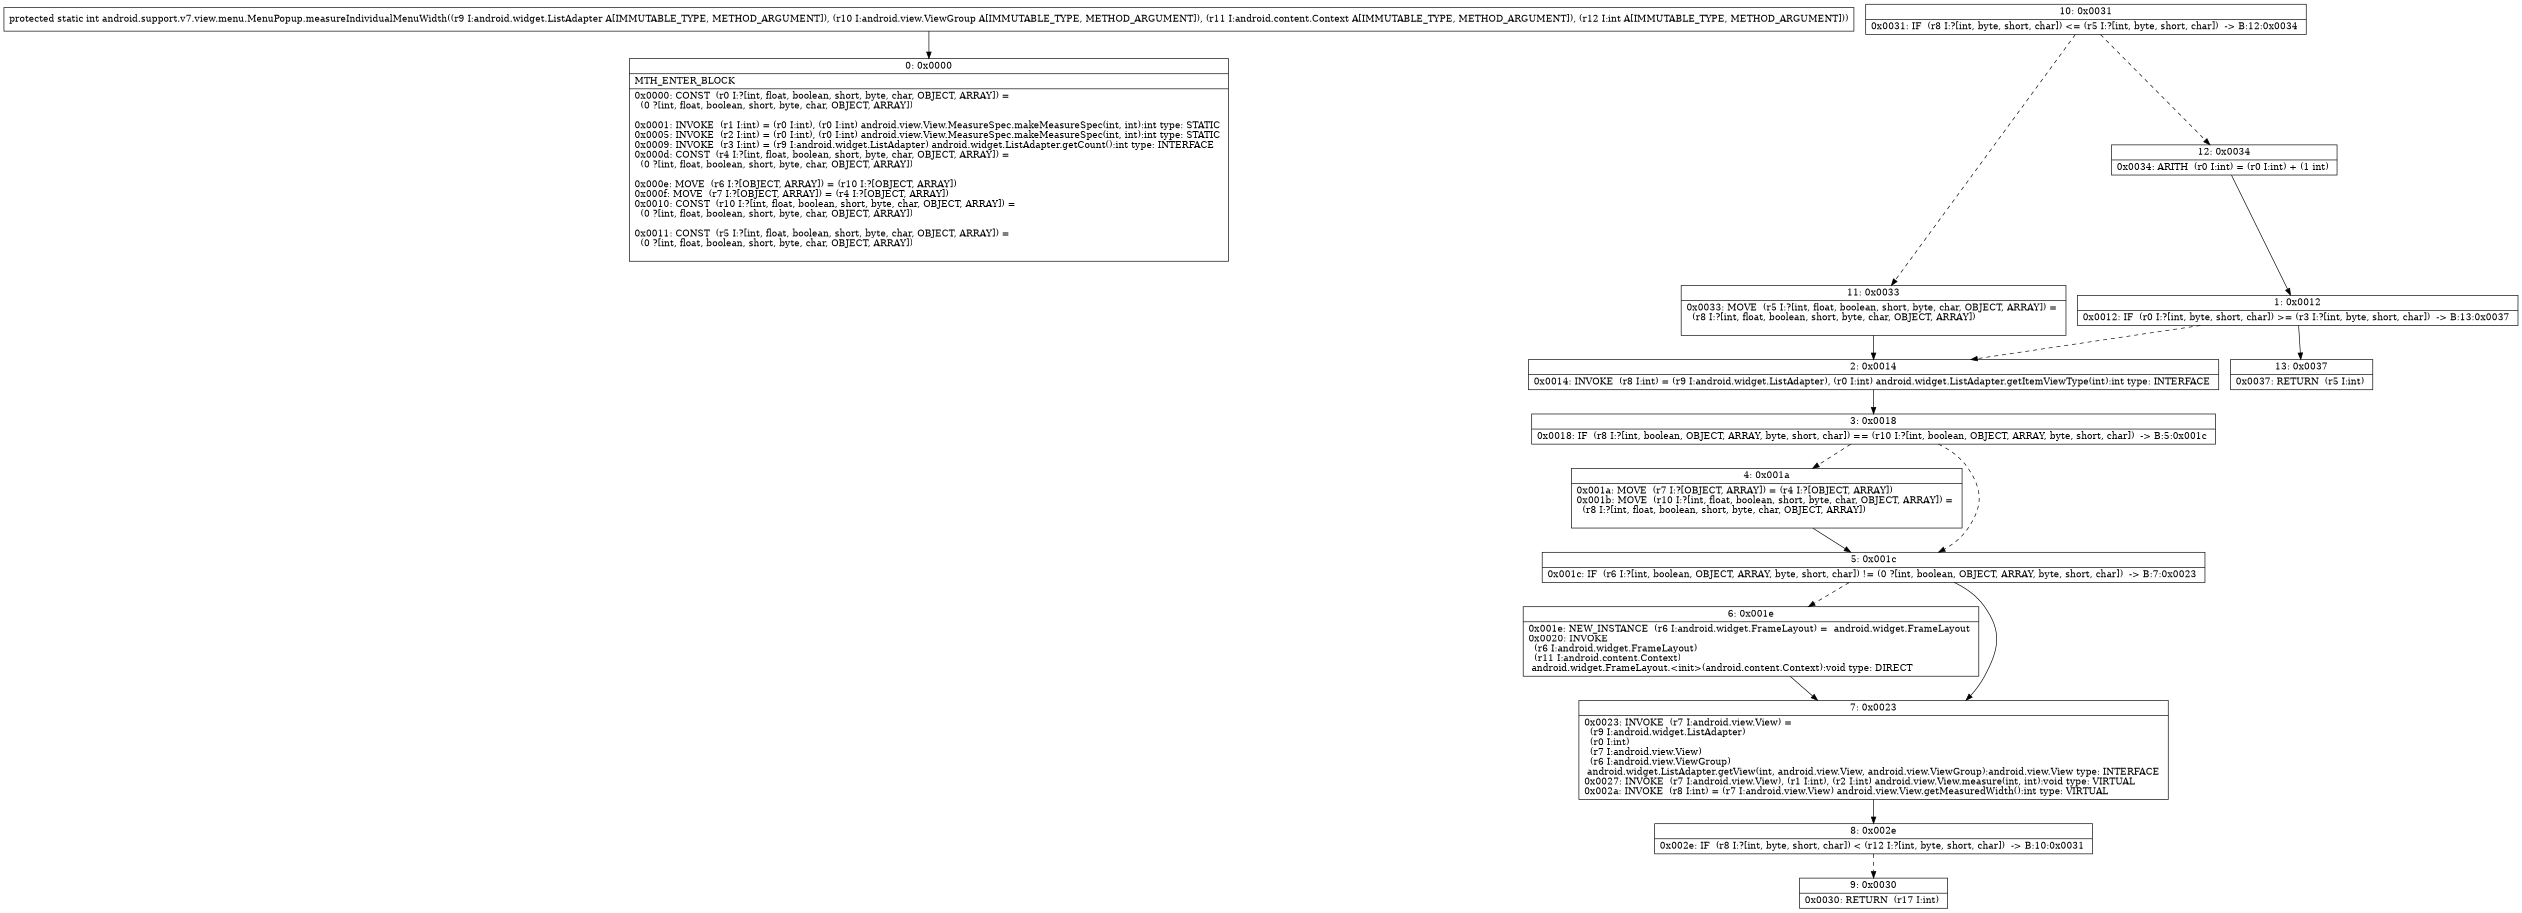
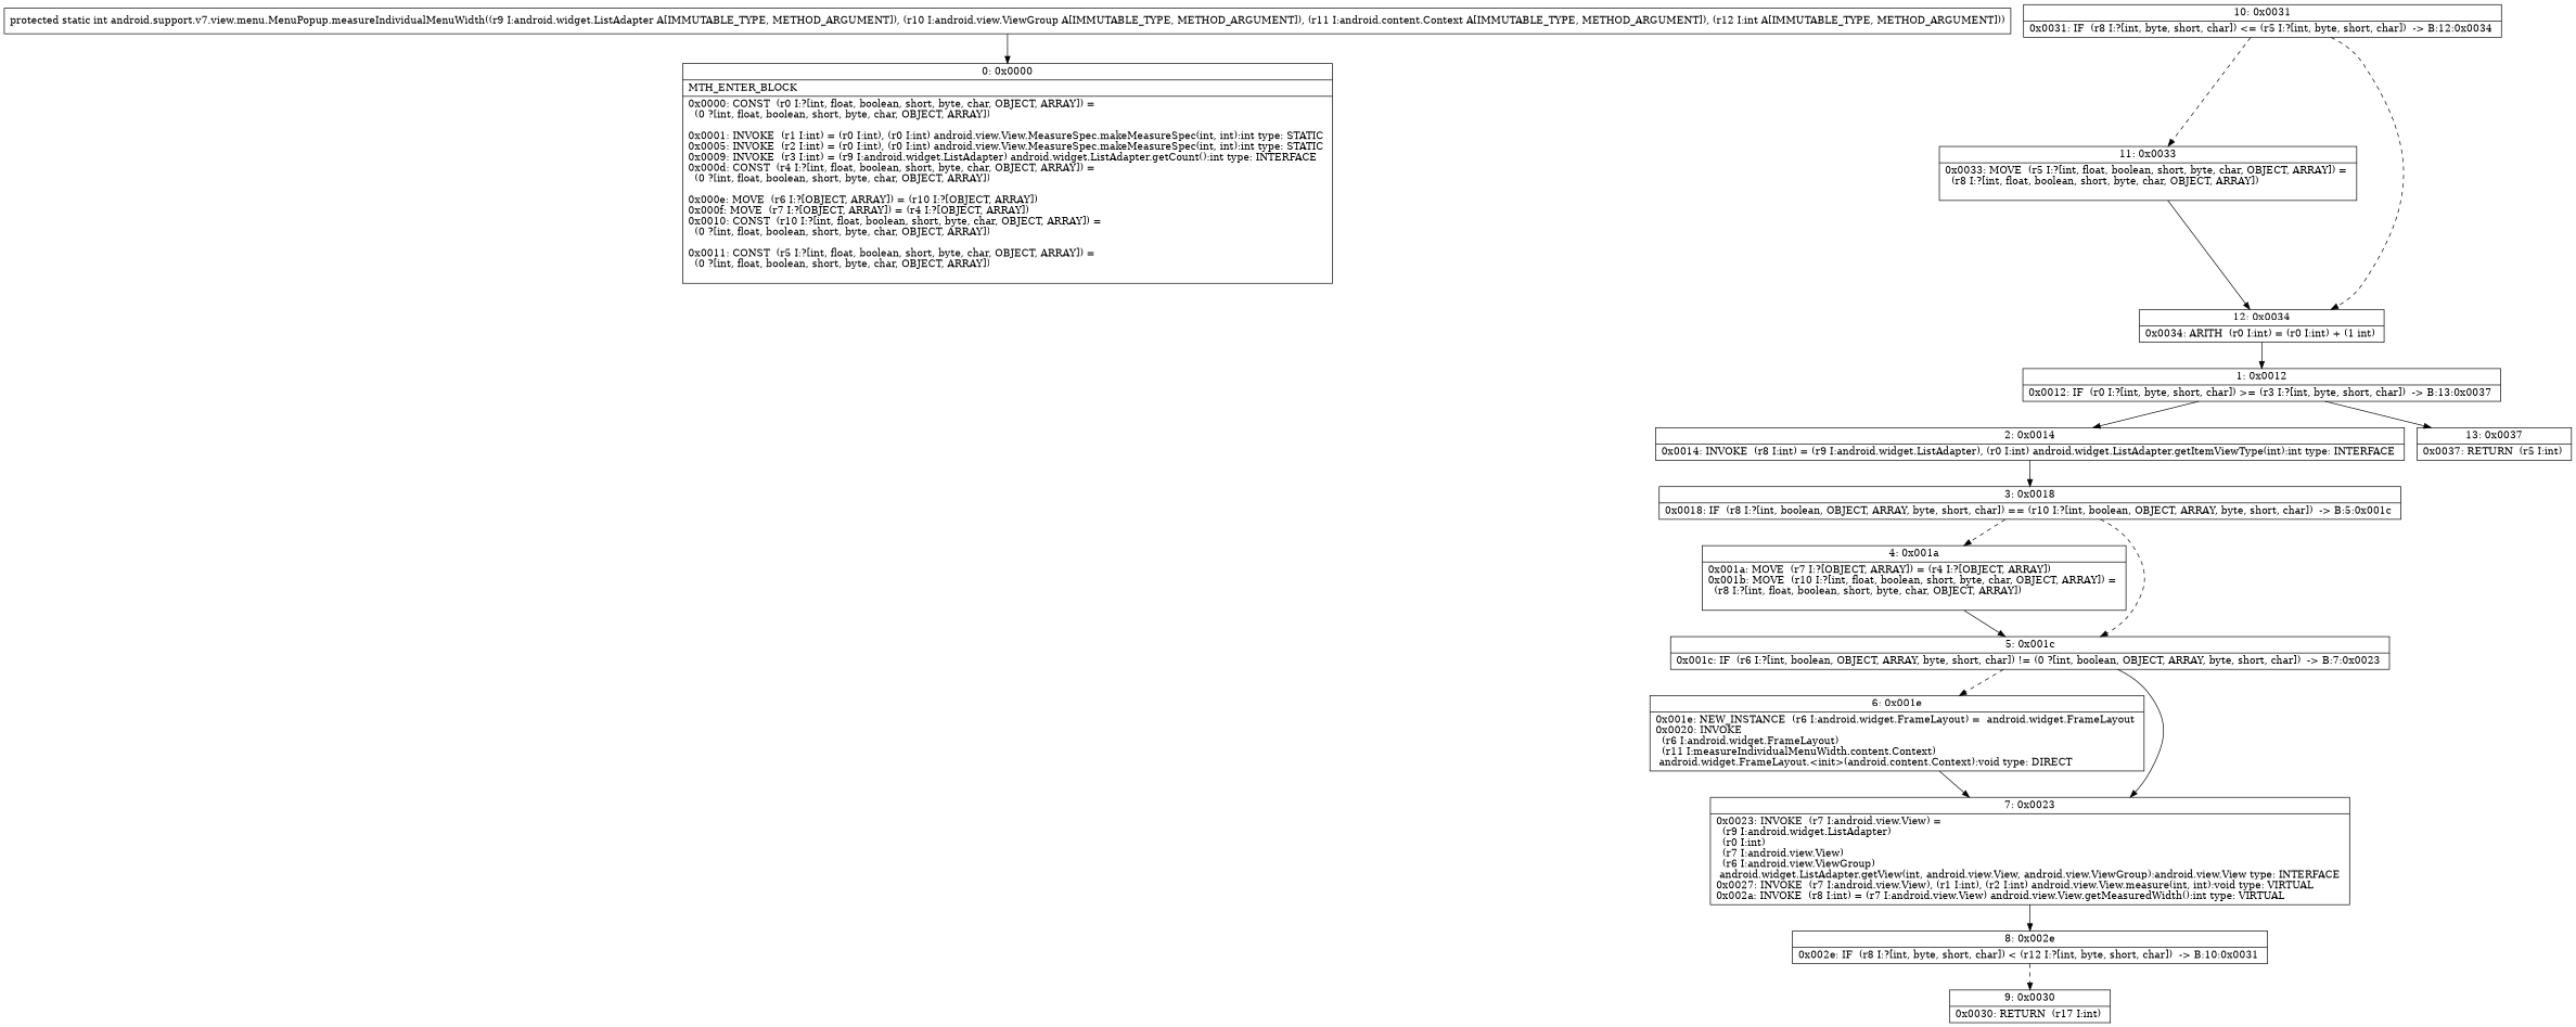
  digraph {
    node [shape=record]
    n1 [label="{0\:\ 0x0000|MTH_ENTER_BLOCK\l|0x0000: CONST  (r0 I:?[int, float, boolean, short, byte, char, OBJECT, ARRAY]) = \l  (0 ?[int, float, boolean, short, byte, char, OBJECT, ARRAY])\l \l0x0001: INVOKE  (r1 I:int) = (r0 I:int), (r0 I:int) android.view.View.MeasureSpec.makeMeasureSpec(int, int):int type: STATIC \l0x0005: INVOKE  (r2 I:int) = (r0 I:int), (r0 I:int) android.view.View.MeasureSpec.makeMeasureSpec(int, int):int type: STATIC \l0x0009: INVOKE  (r3 I:int) = (r9 I:android.widget.ListAdapter) android.widget.ListAdapter.getCount():int type: INTERFACE \l0x000d: CONST  (r4 I:?[int, float, boolean, short, byte, char, OBJECT, ARRAY]) = \l  (0 ?[int, float, boolean, short, byte, char, OBJECT, ARRAY])\l \l0x000e: MOVE  (r6 I:?[OBJECT, ARRAY]) = (r10 I:?[OBJECT, ARRAY]) \l0x000f: MOVE  (r7 I:?[OBJECT, ARRAY]) = (r4 I:?[OBJECT, ARRAY]) \l0x0010: CONST  (r10 I:?[int, float, boolean, short, byte, char, OBJECT, ARRAY]) = \l  (0 ?[int, float, boolean, short, byte, char, OBJECT, ARRAY])\l \l0x0011: CONST  (r5 I:?[int, float, boolean, short, byte, char, OBJECT, ARRAY]) = \l  (0 ?[int, float, boolean, short, byte, char, OBJECT, ARRAY])\l \l}"]
    n2 [label="{1\:\ 0x0012|0x0012: IF  (r0 I:?[int, byte, short, char]) \>= (r3 I:?[int, byte, short, char])  \-\> B:13:0x0037 \l}"]
    n3 [label="{2\:\ 0x0014|0x0014: INVOKE  (r8 I:int) = (r9 I:android.widget.ListAdapter), (r0 I:int) android.widget.ListAdapter.getItemViewType(int):int type: INTERFACE \l}"]
    n4 [label="{13\:\ 0x0037|0x0037: RETURN  (r5 I:int) \l}"]
    n5 [label="{3\:\ 0x0018|0x0018: IF  (r8 I:?[int, boolean, OBJECT, ARRAY, byte, short, char]) == (r10 I:?[int, boolean, OBJECT, ARRAY, byte, short, char])  \-\> B:5:0x001c \l}"]
    n6 [label="{4\:\ 0x001a|0x001a: MOVE  (r7 I:?[OBJECT, ARRAY]) = (r4 I:?[OBJECT, ARRAY]) \l0x001b: MOVE  (r10 I:?[int, float, boolean, short, byte, char, OBJECT, ARRAY]) = \l  (r8 I:?[int, float, boolean, short, byte, char, OBJECT, ARRAY])\l \l}"]
    n7 [label="{5\:\ 0x001c|0x001c: IF  (r6 I:?[int, boolean, OBJECT, ARRAY, byte, short, char]) != (0 ?[int, boolean, OBJECT, ARRAY, byte, short, char])  \-\> B:7:0x0023 \l}"]
-   n8 [label="{6\:\ 0x001e|0x001e: NEW_INSTANCE  (r6 I:android.widget.FrameLayout) =  android.widget.FrameLayout \l0x0020: INVOKE  \l  (r6 I:android.widget.FrameLayout)\l  (r11 I:android.content.Context)\l android.widget.FrameLayout.\<init\>(android.content.Context):void type: DIRECT \l}"]
+   n8 [label="{6\:\ 0x001e|0x001e: NEW_INSTANCE  (r6 I:android.widget.FrameLayout) =  android.widget.FrameLayout \l0x0020: INVOKE  \l  (r6 I:android.widget.FrameLayout)\l  (r11 I:measureIndividualMenuWidth.content.Context)\l android.widget.FrameLayout.\<init\>(android.content.Context):void type: DIRECT \l}"]
    n9 [label="{7\:\ 0x0023|0x0023: INVOKE  (r7 I:android.view.View) = \l  (r9 I:android.widget.ListAdapter)\l  (r0 I:int)\l  (r7 I:android.view.View)\l  (r6 I:android.view.ViewGroup)\l android.widget.ListAdapter.getView(int, android.view.View, android.view.ViewGroup):android.view.View type: INTERFACE \l0x0027: INVOKE  (r7 I:android.view.View), (r1 I:int), (r2 I:int) android.view.View.measure(int, int):void type: VIRTUAL \l0x002a: INVOKE  (r8 I:int) = (r7 I:android.view.View) android.view.View.getMeasuredWidth():int type: VIRTUAL \l}"]
    n10 [label="{8\:\ 0x002e|0x002e: IF  (r8 I:?[int, byte, short, char]) \< (r12 I:?[int, byte, short, char])  \-\> B:10:0x0031 \l}"]
    n11 [label="{9\:\ 0x0030|0x0030: RETURN  (r17 I:int) \l}"]
    n12 [label="{10\:\ 0x0031|0x0031: IF  (r8 I:?[int, byte, short, char]) \<= (r5 I:?[int, byte, short, char])  \-\> B:12:0x0034 \l}"]
    n13 [label="{11\:\ 0x0033|0x0033: MOVE  (r5 I:?[int, float, boolean, short, byte, char, OBJECT, ARRAY]) = \l  (r8 I:?[int, float, boolean, short, byte, char, OBJECT, ARRAY])\l \l}"]
    n14 [label="{12\:\ 0x0034|0x0034: ARITH  (r0 I:int) = (r0 I:int) + (1 int) \l}"]
    n15 [label="{protected static int android.support.v7.view.menu.MenuPopup.measureIndividualMenuWidth((r9 I:android.widget.ListAdapter A[IMMUTABLE_TYPE, METHOD_ARGUMENT]), (r10 I:android.view.ViewGroup A[IMMUTABLE_TYPE, METHOD_ARGUMENT]), (r11 I:android.content.Context A[IMMUTABLE_TYPE, METHOD_ARGUMENT]), (r12 I:int A[IMMUTABLE_TYPE, METHOD_ARGUMENT])) }"]
-   n2 -> n3 [style=dashed]
+   n2 -> n3 [style=solid]
    n2 -> n4
    n3 -> n5
    n5 -> n6 [style=dashed]
    n5 -> n7 [style=dashed]
    n6 -> n7
    n7 -> n8 [style=dashed]
    n7 -> n9
    n8 -> n9
    n9 -> n10
    n10 -> n11 [style=dashed]
    n12 -> n13 [style=dashed]
    n12 -> n14 [style=dashed]
-   n13 -> n3
+   n13 -> n14
    n14 -> n2
    n15 -> n1
  }
